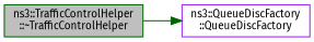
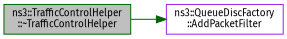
  digraph {
    rankdir=LR
    fontname="Fira Sans"
    node [fontname="Fira Sans" fontsize=10 shape=record style=filled]
    n1 [color=darkgreen fillcolor=grey75 fontcolor=black height=0.2 label="ns3::TrafficControlHelper\l::~TrafficControlHelper" width=0.4]
-   n2 [color=purple fillcolor=white height=0.2 label="ns3::QueueDiscFactory\l::QueueDiscFactory" width=0.4]
+   n2 [color=purple fillcolor=white height=0.2 label="ns3::QueueDiscFactory\l::AddPacketFilter" width=0.4]
    n1 -> n2 [color=darkgreen fontname="Fira Sans" fontsize=10 labelfontname=Helvetica labelfontsize=10 style=solid]
  }
